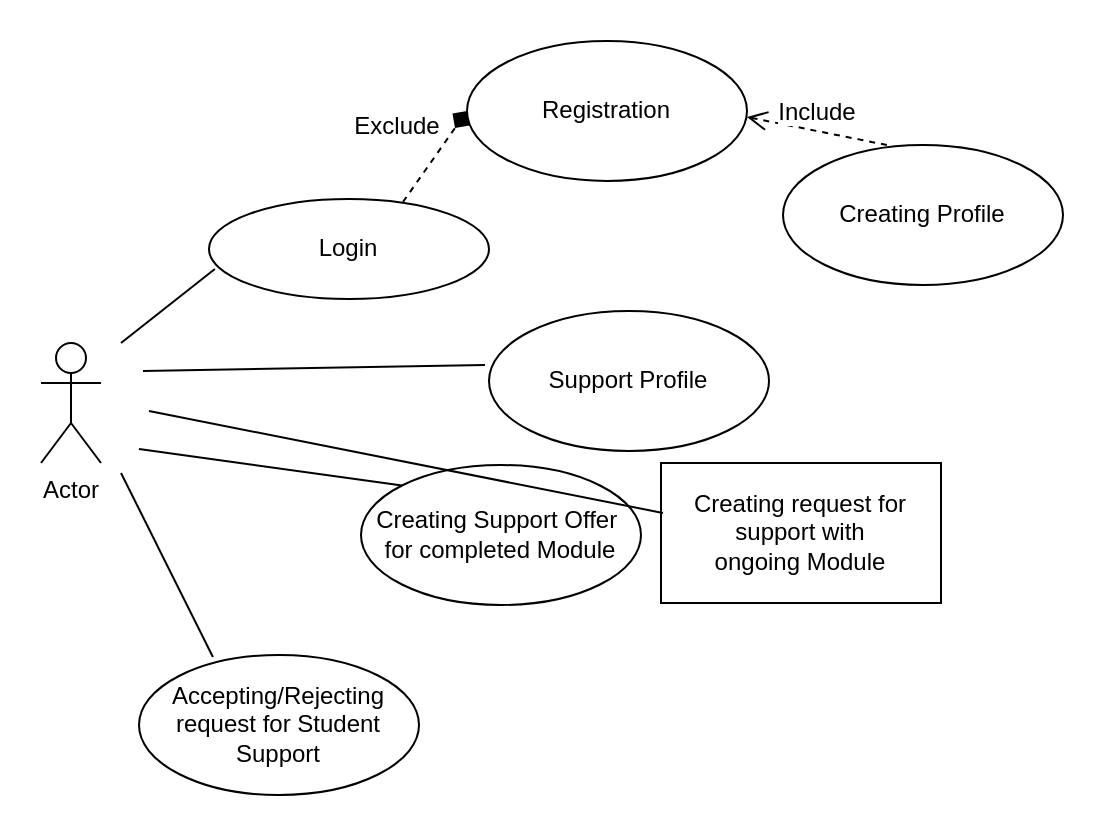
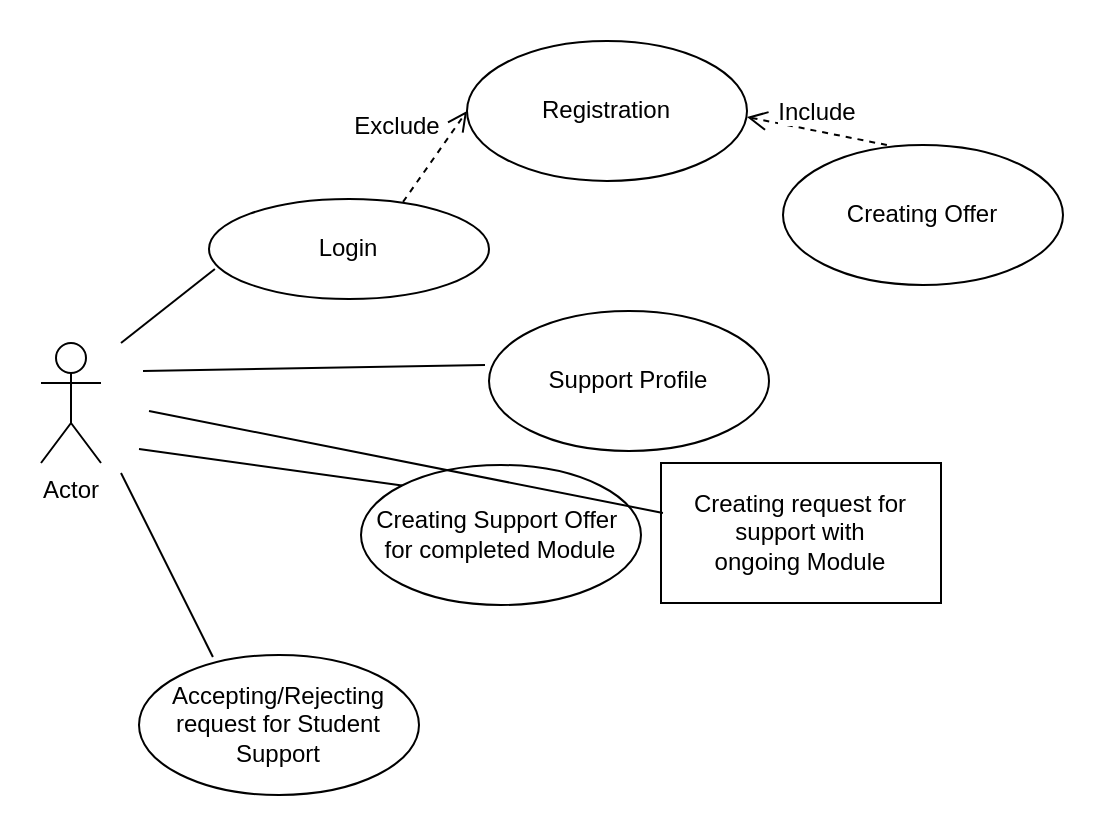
  <mxCell id="0" />
  <mxCell id="1" parent="0" />
  <mxCell id="2" value="Actor" style="shape=umlActor;verticalLabelPosition=bottom;verticalAlign=top;html=1;" vertex="1" parent="1"><mxGeometry x="20" y="171" width="30" height="60" as="geometry" /></mxCell>
  <mxCell id="3" value="Login" style="ellipse;whiteSpace=wrap;html=1;" vertex="1" parent="1"><mxGeometry x="104" y="99" width="140" height="50" as="geometry" /></mxCell>
  <mxCell id="4" value="Registration" style="ellipse;whiteSpace=wrap;html=1;" vertex="1" parent="1"><mxGeometry x="233" y="20" width="140" height="70" as="geometry" /></mxCell>
- <mxCell id="5" value="Creating Profile" style="ellipse;whiteSpace=wrap;html=1;" vertex="1" parent="1"><mxGeometry x="391" y="72" width="140" height="70" as="geometry" /></mxCell>
+ <mxCell id="5" value="Creating Offer" style="ellipse;whiteSpace=wrap;html=1;" vertex="1" parent="1"><mxGeometry x="391" y="72" width="140" height="70" as="geometry" /></mxCell>
  <mxCell id="6" value="Support Profile" style="ellipse;whiteSpace=wrap;html=1;" vertex="1" parent="1"><mxGeometry x="244" y="155" width="140" height="70" as="geometry" /></mxCell>
  <mxCell id="7" value="&lt;div&gt;Creating request for support with&lt;/div&gt;&lt;div&gt;ongoing Module&lt;br&gt;&lt;/div&gt;" style="whiteSpace=wrap;html=1;rounded=0;" vertex="1" parent="1"><mxGeometry x="330" y="231" width="140" height="70" as="geometry" /></mxCell>
  <mxCell id="8" value="&lt;div&gt;Creating Support Offer&amp;nbsp;&lt;/div&gt;&lt;div&gt;for completed Module&lt;/div&gt;" style="ellipse;whiteSpace=wrap;html=1;" vertex="1" parent="1"><mxGeometry x="180" y="232" width="140" height="70" as="geometry" /></mxCell>
  <mxCell id="9" value="&lt;div&gt;Accepting/Rejecting &lt;br&gt;&lt;/div&gt;&lt;div&gt;request for Student &lt;br&gt;&lt;/div&gt;&lt;div&gt;Support&lt;br&gt;&lt;/div&gt;" style="ellipse;whiteSpace=wrap;html=1;" vertex="1" parent="1"><mxGeometry x="69" y="327" width="140" height="70" as="geometry" /></mxCell>
- <mxCell id="10" value="Exclude" style="html=1;verticalAlign=bottom;endArrow=diamond;dashed=1;endSize=8;curved=0;rounded=0;fontSize=12;exitX=0.693;exitY=0.029;exitDx=0;exitDy=0;exitPerimeter=0;entryX=0;entryY=0.5;entryDx=0;entryDy=0;" edge="1" parent="1" source="3" target="4"><mxGeometry x="-0.24" y="18" relative="1" as="geometry"><mxPoint x="154.96" y="68" as="sourcePoint" /><mxPoint x="107" y="93.02" as="targetPoint" /><mxPoint y="-1" as="offset" /></mxGeometry></mxCell>
+ <mxCell id="10" value="Exclude" style="html=1;verticalAlign=bottom;endArrow=open;dashed=1;endSize=8;curved=0;rounded=0;fontSize=12;exitX=0.693;exitY=0.029;exitDx=0;exitDy=0;exitPerimeter=0;entryX=0;entryY=0.5;entryDx=0;entryDy=0;" edge="1" parent="1" source="3" target="4"><mxGeometry x="-0.24" y="18" relative="1" as="geometry"><mxPoint x="154.96" y="68" as="sourcePoint" /><mxPoint x="107" y="93.02" as="targetPoint" /><mxPoint y="-1" as="offset" /></mxGeometry></mxCell>
  <mxCell id="11" value="Include" style="html=1;verticalAlign=bottom;endArrow=open;dashed=1;endSize=8;curved=0;rounded=0;fontSize=12;exitX=0.371;exitY=0;exitDx=0;exitDy=0;exitPerimeter=0;" edge="1" parent="1" source="5"><mxGeometry relative="1" as="geometry"><mxPoint x="453" y="58" as="sourcePoint" /><mxPoint x="373" y="58" as="targetPoint" /></mxGeometry></mxCell>
  <mxCell id="12" style="edgeStyle=none;curved=1;rounded=0;orthogonalLoop=1;jettySize=auto;html=1;entryX=0.5;entryY=0;entryDx=0;entryDy=0;fontSize=12;startSize=8;endSize=8;" edge="1" parent="1" source="5" target="5"><mxGeometry relative="1" as="geometry" /></mxCell>
  <mxCell id="13" value="" style="endArrow=none;html=1;rounded=0;fontSize=12;startSize=8;endSize=8;curved=1;" edge="1" parent="1"><mxGeometry width="50" height="50" relative="1" as="geometry"><mxPoint x="71" y="185" as="sourcePoint" /><mxPoint x="242" y="182" as="targetPoint" /></mxGeometry></mxCell>
  <mxCell id="14" value="" style="endArrow=none;html=1;rounded=0;fontSize=12;startSize=8;endSize=8;curved=1;entryX=0.007;entryY=0.357;entryDx=0;entryDy=0;entryPerimeter=0;" edge="1" parent="1" target="7"><mxGeometry width="50" height="50" relative="1" as="geometry"><mxPoint x="74" y="205" as="sourcePoint" /><mxPoint x="90" y="285" as="targetPoint" /></mxGeometry></mxCell>
  <mxCell id="15" value="" style="endArrow=none;html=1;rounded=0;fontSize=12;startSize=8;endSize=8;curved=1;entryX=0;entryY=0;entryDx=0;entryDy=0;" edge="1" parent="1" target="8"><mxGeometry width="50" height="50" relative="1" as="geometry"><mxPoint x="69" y="224" as="sourcePoint" /><mxPoint x="114" y="280" as="targetPoint" /></mxGeometry></mxCell>
  <mxCell id="16" value="" style="endArrow=none;html=1;rounded=0;fontSize=12;startSize=8;endSize=8;curved=1;entryX=0.264;entryY=0.014;entryDx=0;entryDy=0;entryPerimeter=0;" edge="1" parent="1" target="9"><mxGeometry width="50" height="50" relative="1" as="geometry"><mxPoint x="60" y="236" as="sourcePoint" /><mxPoint x="82" y="328" as="targetPoint" /></mxGeometry></mxCell>
  <mxCell id="17" value="" style="endArrow=none;html=1;rounded=0;fontSize=12;startSize=8;endSize=8;curved=1;entryX=0.021;entryY=0.7;entryDx=0;entryDy=0;entryPerimeter=0;" edge="1" parent="1" target="3"><mxGeometry width="50" height="50" relative="1" as="geometry"><mxPoint x="60" y="171" as="sourcePoint" /><mxPoint x="216" y="168" as="targetPoint" /></mxGeometry></mxCell>
